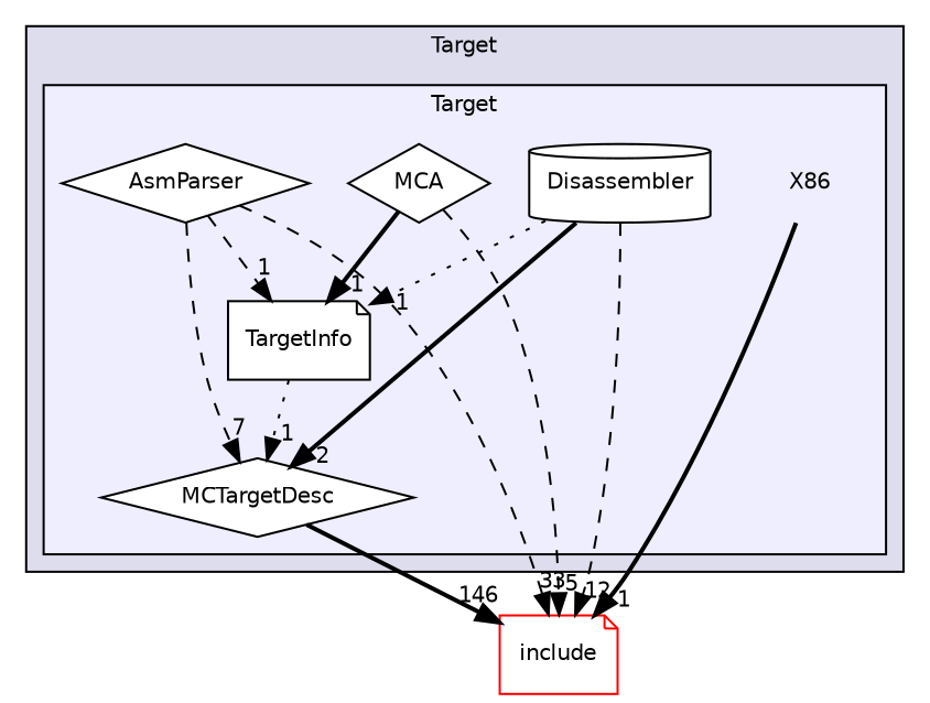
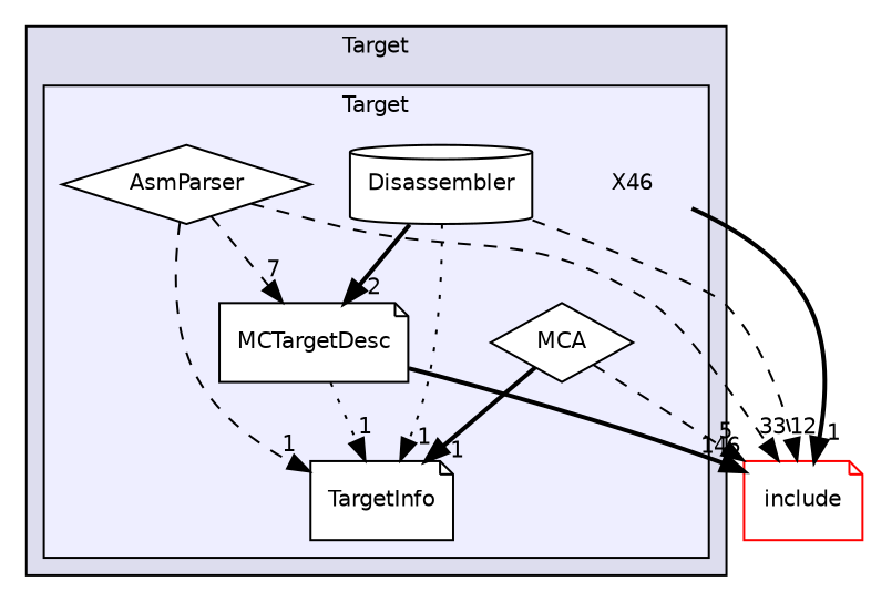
  digraph {
    compound=true
    node [fontname=Helvetica fontsize=10 shape=diamond color=black fillcolor=white style=filled]
    edge [headlabel=1 labeldistance=1.5 labelfontname=Helvetica labelfontsize=10 style=dashed]
-   n1 [label=X86 shape=plaintext color="" fillcolor="" style=""]
+   n1 [label=X46 shape=plaintext color="" fillcolor="" style=""]
    n2 [label=AsmParser]
    n3 [label=Disassembler shape=cylinder]
    n4 [label=MCA]
-   n5 [label=MCTargetDesc]
+   n5 [label=MCTargetDesc shape=note]
    n6 [label=TargetInfo shape=note]
    n7 [color=red label=include shape=note fillcolor="" style=""]
    subgraph cluster_1 {
      bgcolor="#ddddee"
      fontname=Helvetica
      fontsize=10
      label=Target
      pencolor=black
      subgraph cluster_2 {
        bgcolor="#eeeeff"
        fontname=Helvetica
        fontsize=10
        label=Target
        pencolor=black
        n1
        n2
        n3
        n4
        n5
        n6
      }
    }
    n1 -> n7 [style=bold]
    n2 -> n5 [headlabel=7]
    n2 -> n6
    n2 -> n7 [headlabel=33]
    n3 -> n5 [headlabel=2 style=bold]
    n3 -> n6 [style=dotted]
    n3 -> n7 [headlabel=12]
    n4 -> n6 [style=bold]
    n4 -> n7 [headlabel=5]
-   n6 -> n5 [style=dotted]
+   n5 -> n6 [style=dotted]
    n5 -> n7 [headlabel=146 style=bold]
  }
